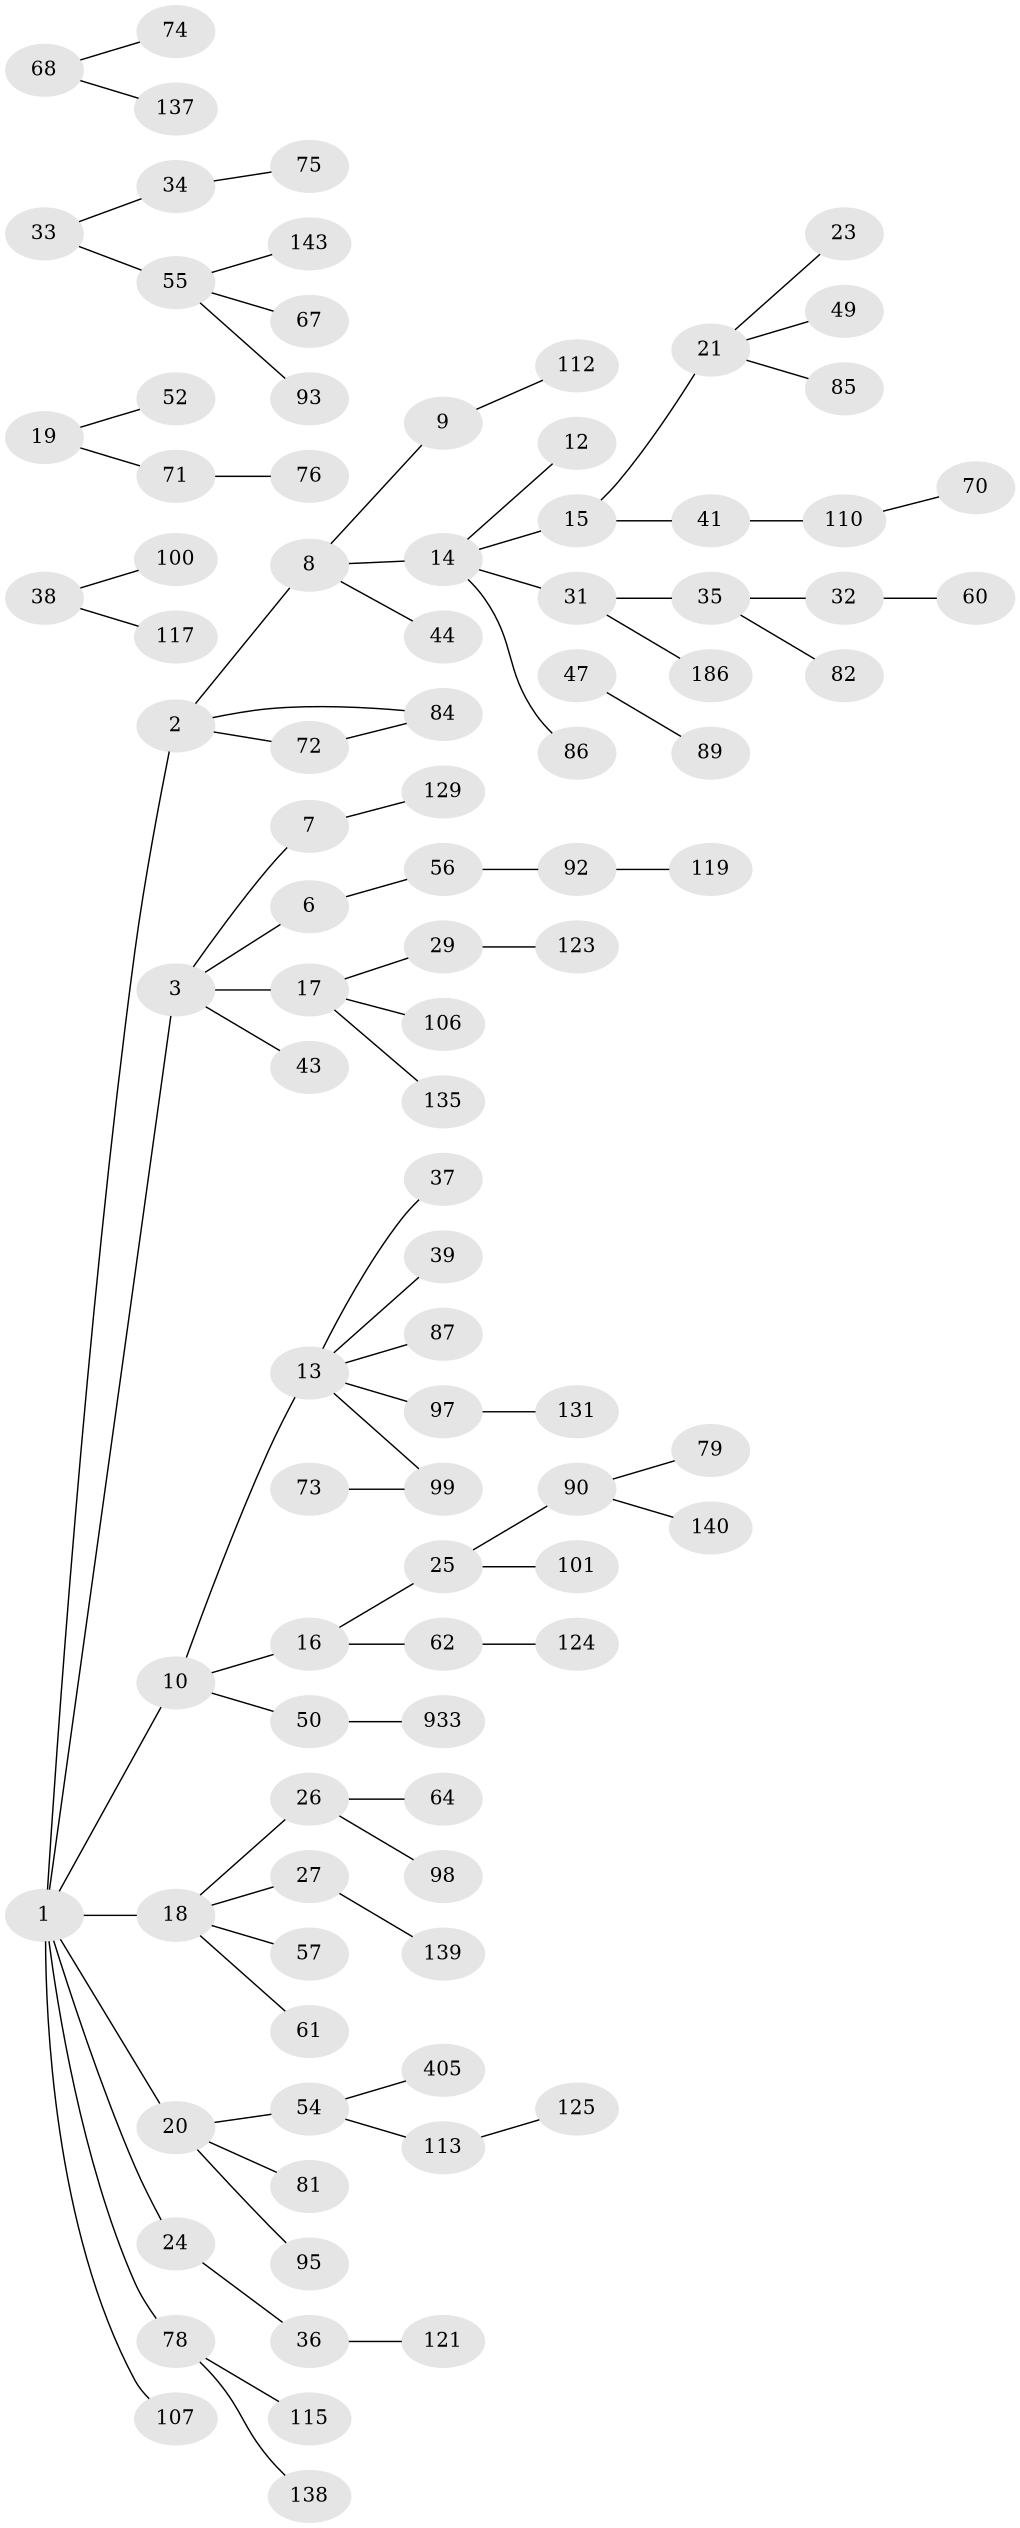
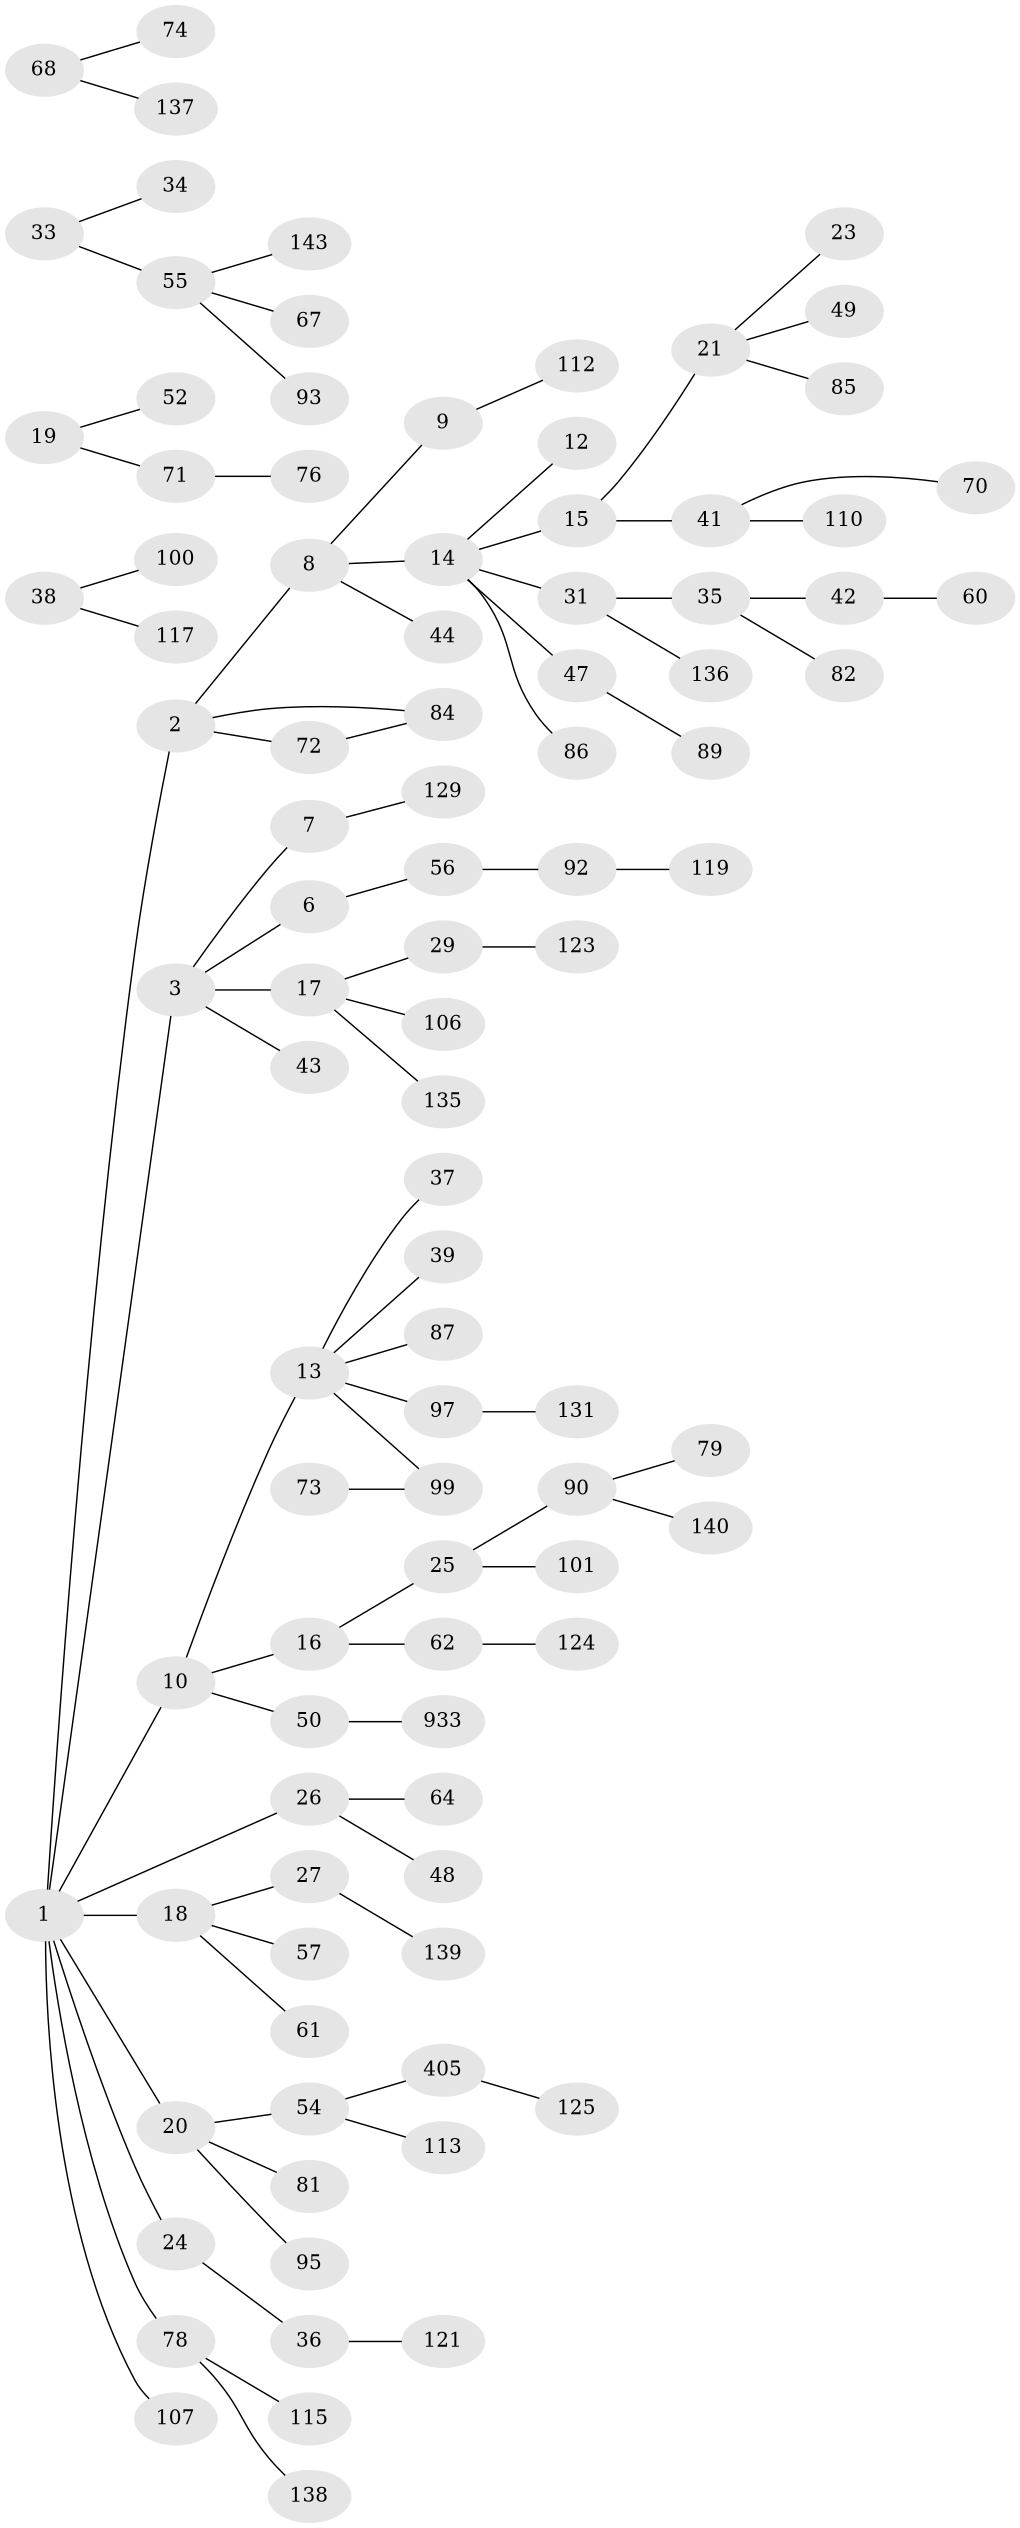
  graph {
    rankdir=LR
    node [color=gray90 style=filled]
    1 [super="+7"]
    2
    3 [super="+4"]
    10 [super="+11"]
    18 [super="+122"]
    20 [super="+22"]
    24 [super="+77"]
    26 [super="+64"]
    78
    107
    8 [super="+65"]
    72
    84
    n14 [label=7]
    6
    17 [super="+32"]
    43 [super="+51"]
    13 [super="+46"]
    16 [super="+111"]
    50 [super="+109"]
    27 [super="+126"]
    n22 [label=57 super="+90"]
    61
    54 [super="+88"]
    81 [super="+108"]
    95
    36 [super="+83"]
    n28 [label=64]
-   98 [super="+134"]
+   98 [super="+134" label=48]
    115 [super="+132"]
    138 [super="+144"]
    9 [super="+45"]
    14 [super="+29"]
    44
    38 [super="+57"]
    100 [super="+104"]
    117
    129
    56
    n40 [label=29]
    106
    135
    19 [super="+114"]
    52
    71
    92
    112
    12 [super="+48"]
    15 [super="+118"]
    31 [super="+80"]
    47 [super="+96"]
    86
    37
    39 [super="+142"]
    87
    97 [super="+102"]
    99
    25 [super="+30"]
    62
    n60 [label=933]
    73
    131
    21 [super="+28"]
    41 [super="+91"]
    35 [super="+66"]
-   136 [label=186]
+   136
    89
    23 [super="+130"]
    49
    85
    70
    110
    n73 [label=90 super="+120"]
    101
    124
    123
    139
    76
    33 [super="+94"]
    34 [super="+69"]
    55
    n82 [label=405]
    113
    68
    74
    137
    121
    79 [super="+127"]
    140
-   42 [super="+116" label=32]
+   42 [super="+116"]
    82
-   75 [super="+103"]
    143
    67
    93 [super="+128"]
    60
    125
    119
    1 -- 2
    1 -- 3
    1 -- 10
    1 -- 18
    1 -- 20
    1 -- 24
-   18 -- 26
+   1 -- 26
    1 -- 78
    1 -- 107
    2 -- 8
    2 -- 72
    2 -- 84
    3 -- n14
    3 -- 6
    3 -- 17
    3 -- 43
    10 -- 13
    10 -- 16
    10 -- 50
    18 -- 27
    18 -- n22
    18 -- 61
    20 -- 54
    20 -- 81
    20 -- 95
    24 -- 36
    26 -- n28
    26 -- 98
    78 -- 115
    78 -- 138
    8 -- 9
    8 -- 14
    8 -- 44
    72 -- 84
    n14 -- 129
    6 -- 56
    17 -- n40
    17 -- 106
    17 -- 135
    13 -- 37
    13 -- 39
    13 -- 87
    13 -- 97
    13 -- 99
    16 -- 25
    16 -- 62
    50 -- n60
    27 -- 139
    54 -- n82
    54 -- 113
    36 -- 121
    9 -- 112
    14 -- 12
    14 -- 15
    14 -- 31
+   14 -- 47
    14 -- 86
    38 -- 100
    38 -- 117
    56 -- 92
    n40 -- 123
    19 -- 52
    19 -- 71
    71 -- 76
    92 -- 119
    15 -- 21
    15 -- 41
    31 -- 35
    31 -- 136
    47 -- 89
    97 -- 131
    25 -- n73
    25 -- 101
    62 -- 124
    73 -- 99
    21 -- 23
    21 -- 49
    21 -- 85
-   110 -- 70
+   41 -- 70
    41 -- 110
    35 -- 42
    35 -- 82
    n73 -- 79
    n73 -- 140
    33 -- 34
    33 -- 55
-   34 -- 75
    55 -- 143
    55 -- 67
    55 -- 93
-   113 -- 125
+   n82 -- 125
    68 -- 74
    68 -- 137
    42 -- 60
  }
